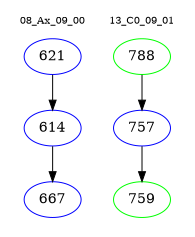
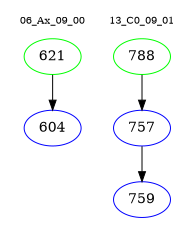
  digraph {
    node [color=blue]
    edge [color=black]
-   n1 [label=621]
-   n2 [label=614]
-   n3 [label=667]
+   n1 [color=green label=621]
+   n2 [label=604]
    n4 [color=green label=788]
    n5 [label=757]
-   n6 [color=green label=759]
+   n6 [label=759]
    subgraph cluster_1 {
      color=white
      fontsize=10
-     label="08_Ax_09_00"
+     label="06_Ax_09_00"
      n1
      n2
-     n3
    }
    subgraph cluster_2 {
      color=white
      fontsize=10
      label="13_C0_09_01"
      n4
      n5
      n6
    }
    n1 -> n2
-   n2 -> n3
    n4 -> n5
    n5 -> n6
  }
